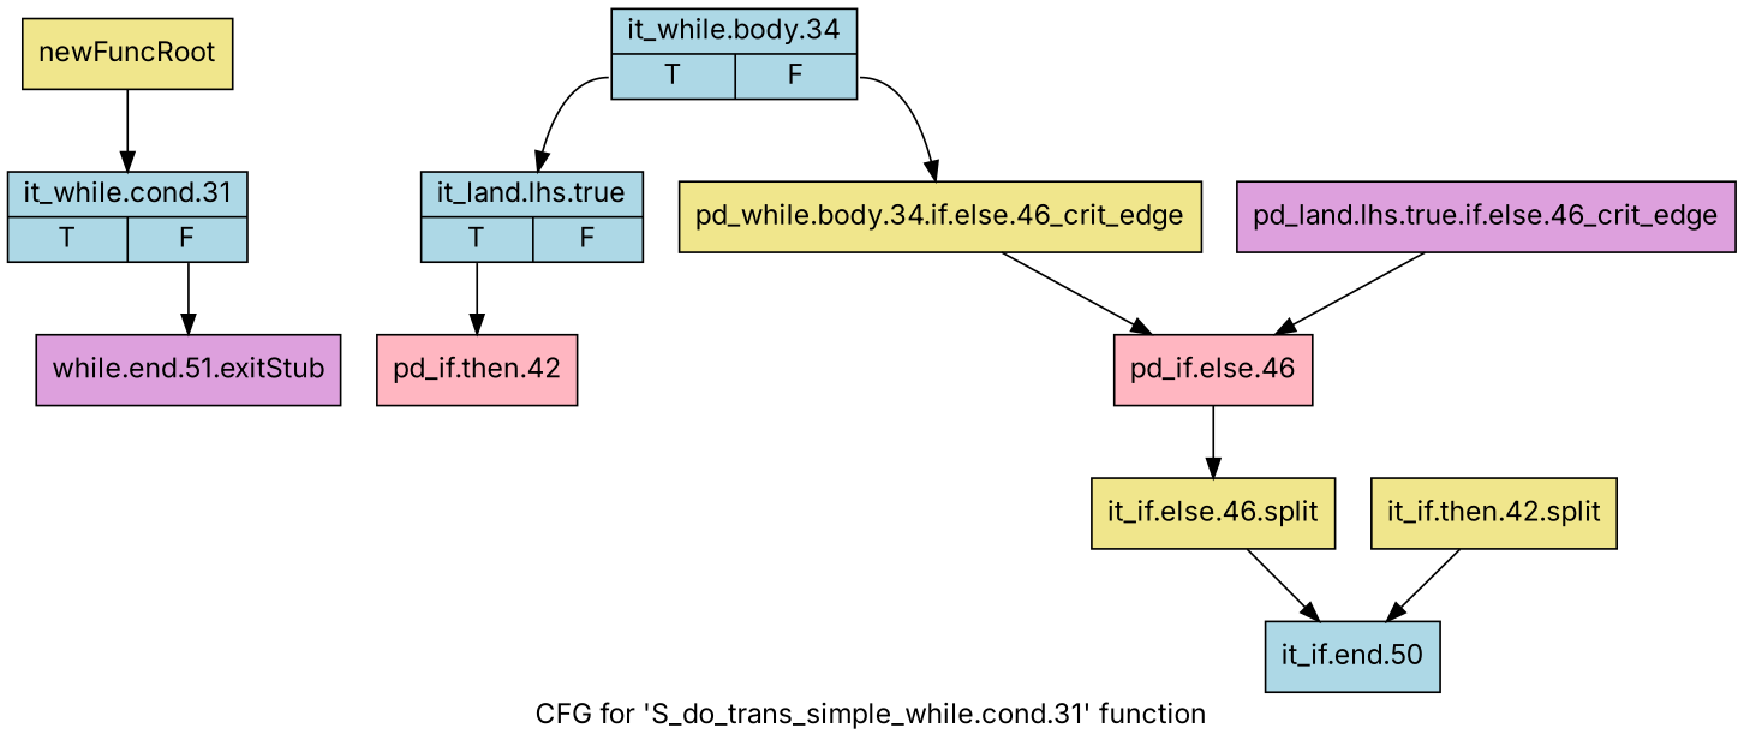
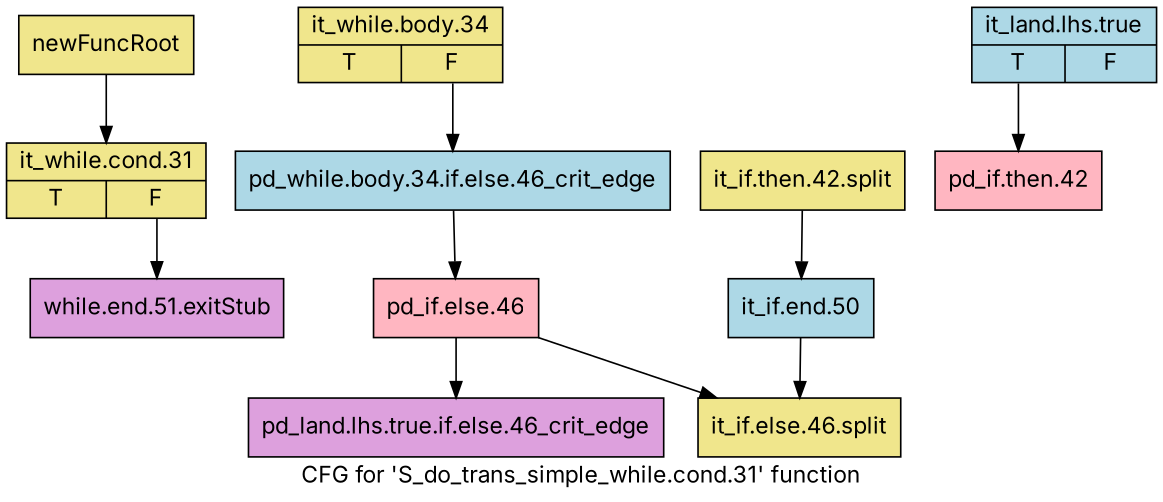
  digraph {
    fontname=Inter
    label="CFG for 'S_do_trans_simple_while.cond.31' function"
    node [fillcolor=khaki fontname=Inter shape=record style=filled]
    edge [fontname=Inter]
    n1 [label="{newFuncRoot}"]
-   n2 [fillcolor=lightblue label="{it_while.cond.31|{<s0>T|<s1>F}}"]
+   n2 [label="{it_while.cond.31|{<s0>T|<s1>F}}"]
    n3 [fillcolor=plum label="{while.end.51.exitStub}"]
-   n4 [fillcolor=lightblue label="{it_while.body.34|{<s0>T|<s1>F}}"]
+   n4 [label="{it_while.body.34|{<s0>T|<s1>F}}"]
    n5 [fillcolor=lightblue label="{it_land.lhs.true|{<s0>T|<s1>F}}"]
-   n6 [label="{pd_while.body.34.if.else.46_crit_edge}"]
+   n6 [fillcolor=lightblue label="{pd_while.body.34.if.else.46_crit_edge}"]
    n7 [fillcolor=lightpink label="{pd_if.then.42}"]
    n8 [fillcolor=lightpink label="{pd_if.else.46}"]
    n9 [fillcolor=plum label="{pd_land.lhs.true.if.else.46_crit_edge}"]
    n10 [label="{it_if.else.46.split}"]
    n11 [fillcolor=lightblue label="{it_if.end.50}"]
    n12 [label="{it_if.then.42.split}"]
    n1 -> n2
    n2 -> n3 [tailport=s1]
-   n4 -> n5 [tailport=s0]
    n4 -> n6 [tailport=s1]
    n5 -> n7 [tailport=s0]
    n6 -> n8
    n8 -> n10
-   n9 -> n8
-   n10 -> n11
+   n8 -> n9
+   n11 -> n10
    n12 -> n11
  }
